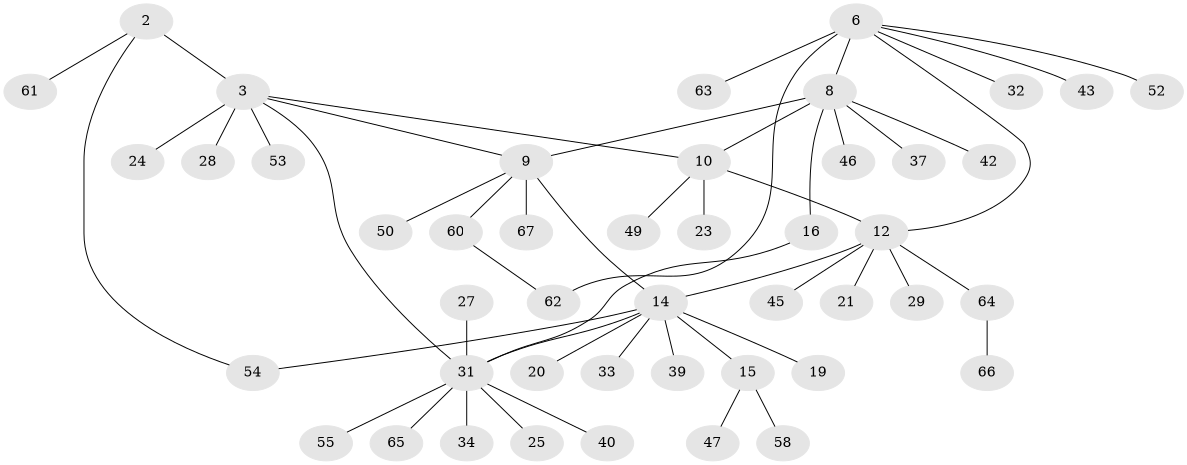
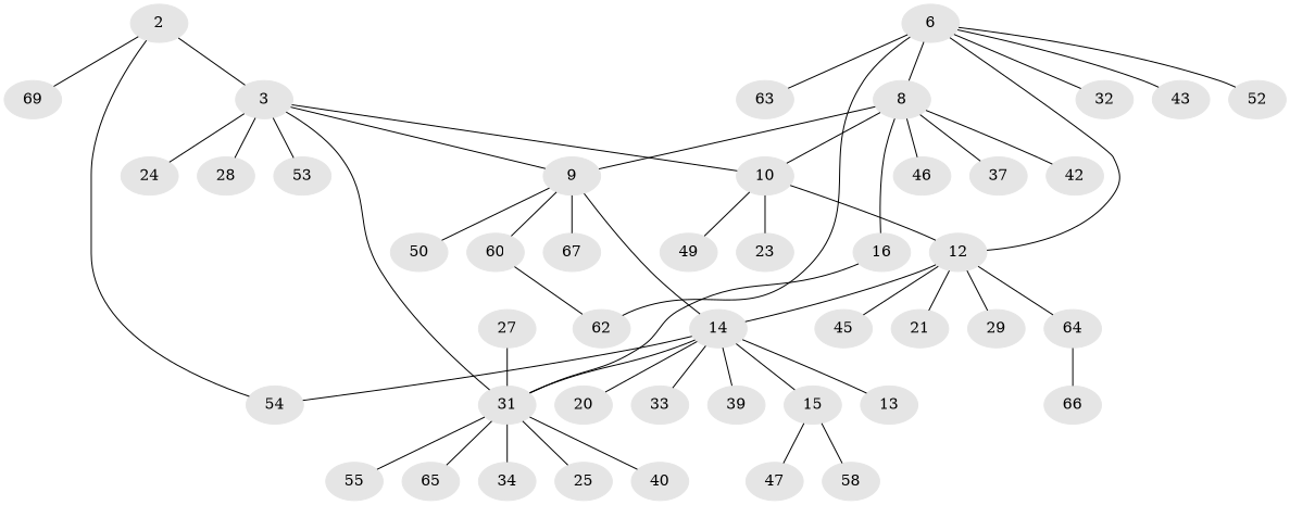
  graph {
    node [color=gray90 style=filled]
    2 [super="+1"]
    3
-   61 [super="+51"]
+   61 [super="+51" label=69]
    54
    9 [super="+7"]
    10
    24
    28
    31 [super="+4"]
    53 [super="+26"]
    14 [super="+13"]
    15
-   19
+   19 [label=13]
    20
    33
    39
    50
    60 [super="+30"]
    67 [super="+56"]
    12 [super="+11"]
    23
    n22 [label=49]
    34
    n24 [label=25]
    40 [super="+25+36"]
    55 [super="+44"]
    65 [super="+48"]
    6 [super="+5"]
    8
    32
    43
    52
    63
    62
    16
    37
    42
    46
    21
    29
    45
    64 [super="+57"]
    66
    47
    58
    27
    2 -- 3 [weight=2]
    2 -- 61
    2 -- 54
    3 -- 9
    3 -- 10
    3 -- 24
    3 -- 28
    3 -- 31
    3 -- 53
    9 -- 14
    9 -- 50
    9 -- 60
    9 -- 67
    10 -- 12 [weight=2]
    10 -- 23
    10 -- n22
    31 -- 34
    31 -- n24
    31 -- 40
    31 -- 55
    31 -- 65
    14 -- 54
    14 -- 31 [weight=2]
    14 -- 15 [weight=2]
    14 -- 19
    14 -- 20
    14 -- 33
    14 -- 39
    15 -- 47
    15 -- 58
    60 -- 62
    12 -- 14
    12 -- 21
    12 -- 29
    12 -- 45
    12 -- 64
    6 -- 12
    6 -- 8
    6 -- 32
    6 -- 43
    6 -- 52
    6 -- 63
    6 -- 62 [weight=2]
    8 -- 9 [weight=2]
    8 -- 10
    8 -- 16
    8 -- 37
    8 -- 42
    8 -- 46
    16 -- 31
    64 -- 66
    27 -- 31
  }
